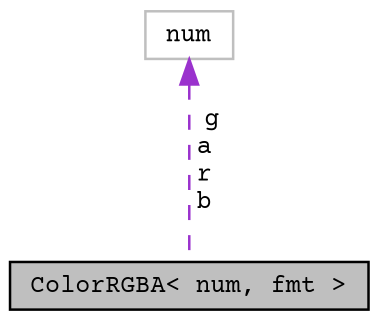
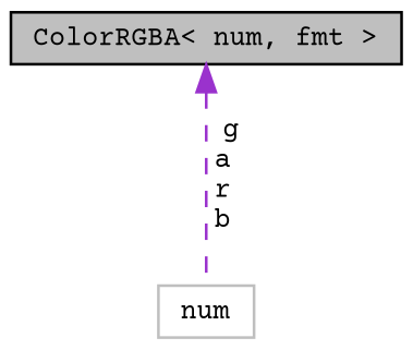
  digraph {
    fontname="Courier Prime"
    node [fontname="Courier Prime" fontsize=10 shape=record style=filled]
    n1 [color=black fillcolor=grey75 fontcolor=black height=0.2 label="ColorRGBA\< num, fmt \>" width=0.4]
    n2 [color=grey75 fillcolor=white height=0.2 label=num width=0.4]
-   n2 -> n1 [color=darkorchid3 dir=back fontname="Courier Prime" fontsize=10 label=" g\na\nr\nb" labelfontname=Helvetica labelfontsize=10 style=dashed]
+   n1 -> n2 [color=darkorchid3 dir=back fontname="Courier Prime" fontsize=10 label=" g\na\nr\nb" labelfontname=Helvetica labelfontsize=10 style=dashed]
  }
